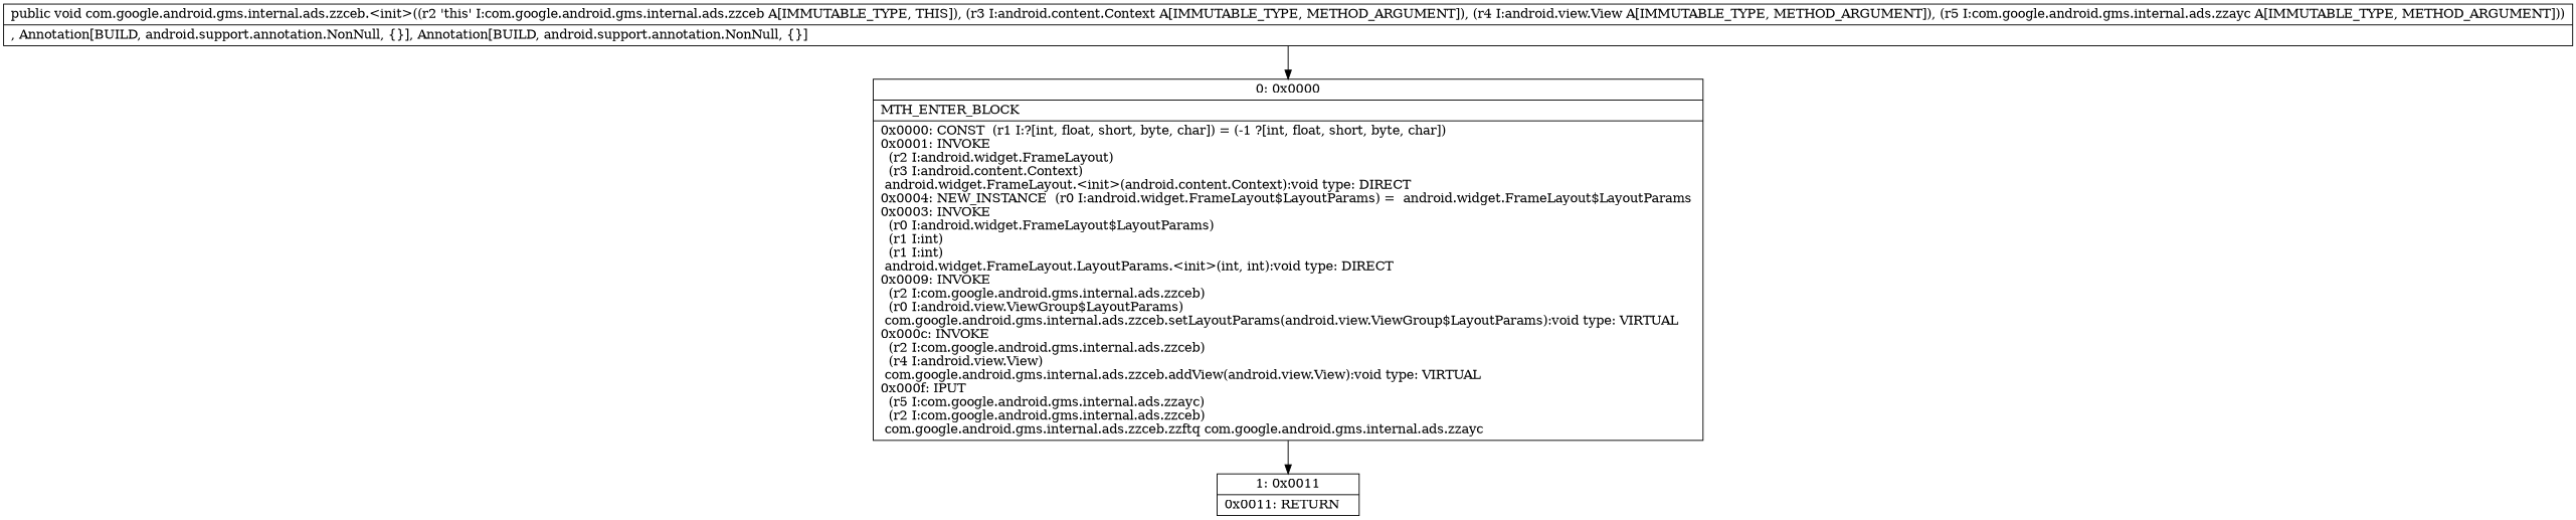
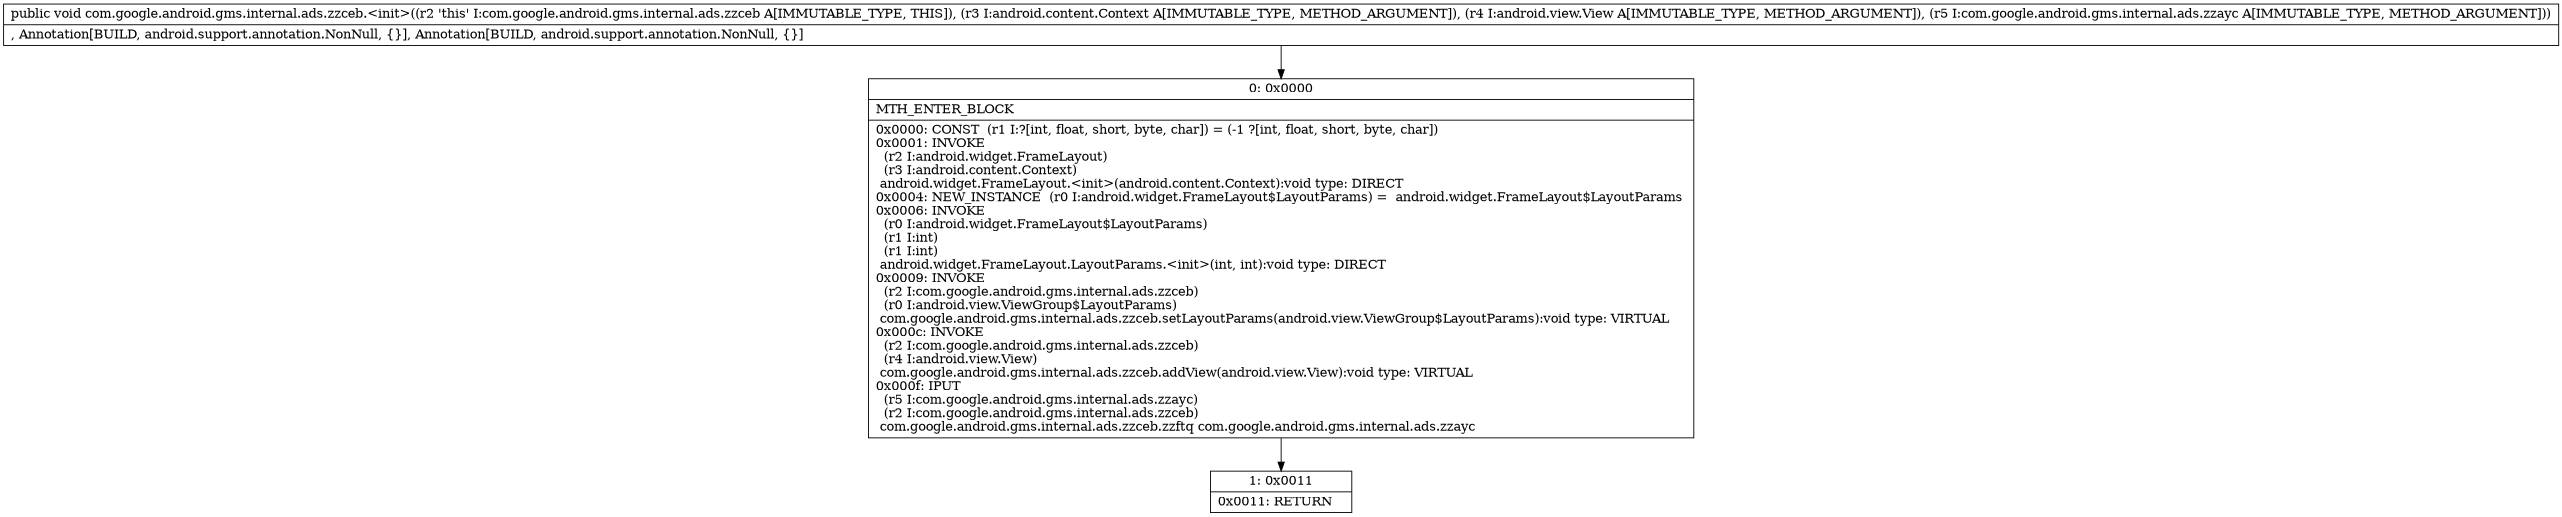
  digraph {
    node [shape=record]
-   n1 [label="{0\:\ 0x0000|MTH_ENTER_BLOCK\l|0x0000: CONST  (r1 I:?[int, float, short, byte, char]) = (\-1 ?[int, float, short, byte, char]) \l0x0001: INVOKE  \l  (r2 I:android.widget.FrameLayout)\l  (r3 I:android.content.Context)\l android.widget.FrameLayout.\<init\>(android.content.Context):void type: DIRECT \l0x0004: NEW_INSTANCE  (r0 I:android.widget.FrameLayout$LayoutParams) =  android.widget.FrameLayout$LayoutParams \l0x0003: INVOKE  \l  (r0 I:android.widget.FrameLayout$LayoutParams)\l  (r1 I:int)\l  (r1 I:int)\l android.widget.FrameLayout.LayoutParams.\<init\>(int, int):void type: DIRECT \l0x0009: INVOKE  \l  (r2 I:com.google.android.gms.internal.ads.zzceb)\l  (r0 I:android.view.ViewGroup$LayoutParams)\l com.google.android.gms.internal.ads.zzceb.setLayoutParams(android.view.ViewGroup$LayoutParams):void type: VIRTUAL \l0x000c: INVOKE  \l  (r2 I:com.google.android.gms.internal.ads.zzceb)\l  (r4 I:android.view.View)\l com.google.android.gms.internal.ads.zzceb.addView(android.view.View):void type: VIRTUAL \l0x000f: IPUT  \l  (r5 I:com.google.android.gms.internal.ads.zzayc)\l  (r2 I:com.google.android.gms.internal.ads.zzceb)\l com.google.android.gms.internal.ads.zzceb.zzftq com.google.android.gms.internal.ads.zzayc \l}"]
+   n1 [label="{0\:\ 0x0000|MTH_ENTER_BLOCK\l|0x0000: CONST  (r1 I:?[int, float, short, byte, char]) = (\-1 ?[int, float, short, byte, char]) \l0x0001: INVOKE  \l  (r2 I:android.widget.FrameLayout)\l  (r3 I:android.content.Context)\l android.widget.FrameLayout.\<init\>(android.content.Context):void type: DIRECT \l0x0004: NEW_INSTANCE  (r0 I:android.widget.FrameLayout$LayoutParams) =  android.widget.FrameLayout$LayoutParams \l0x0006: INVOKE  \l  (r0 I:android.widget.FrameLayout$LayoutParams)\l  (r1 I:int)\l  (r1 I:int)\l android.widget.FrameLayout.LayoutParams.\<init\>(int, int):void type: DIRECT \l0x0009: INVOKE  \l  (r2 I:com.google.android.gms.internal.ads.zzceb)\l  (r0 I:android.view.ViewGroup$LayoutParams)\l com.google.android.gms.internal.ads.zzceb.setLayoutParams(android.view.ViewGroup$LayoutParams):void type: VIRTUAL \l0x000c: INVOKE  \l  (r2 I:com.google.android.gms.internal.ads.zzceb)\l  (r4 I:android.view.View)\l com.google.android.gms.internal.ads.zzceb.addView(android.view.View):void type: VIRTUAL \l0x000f: IPUT  \l  (r5 I:com.google.android.gms.internal.ads.zzayc)\l  (r2 I:com.google.android.gms.internal.ads.zzceb)\l com.google.android.gms.internal.ads.zzceb.zzftq com.google.android.gms.internal.ads.zzayc \l}"]
    n2 [label="{1\:\ 0x0011|0x0011: RETURN   \l}"]
    n3 [label="{public void com.google.android.gms.internal.ads.zzceb.\<init\>((r2 'this' I:com.google.android.gms.internal.ads.zzceb A[IMMUTABLE_TYPE, THIS]), (r3 I:android.content.Context A[IMMUTABLE_TYPE, METHOD_ARGUMENT]), (r4 I:android.view.View A[IMMUTABLE_TYPE, METHOD_ARGUMENT]), (r5 I:com.google.android.gms.internal.ads.zzayc A[IMMUTABLE_TYPE, METHOD_ARGUMENT]))  | , Annotation[BUILD, android.support.annotation.NonNull, \{\}], Annotation[BUILD, android.support.annotation.NonNull, \{\}]\l}"]
    n1 -> n2
    n3 -> n1
  }
